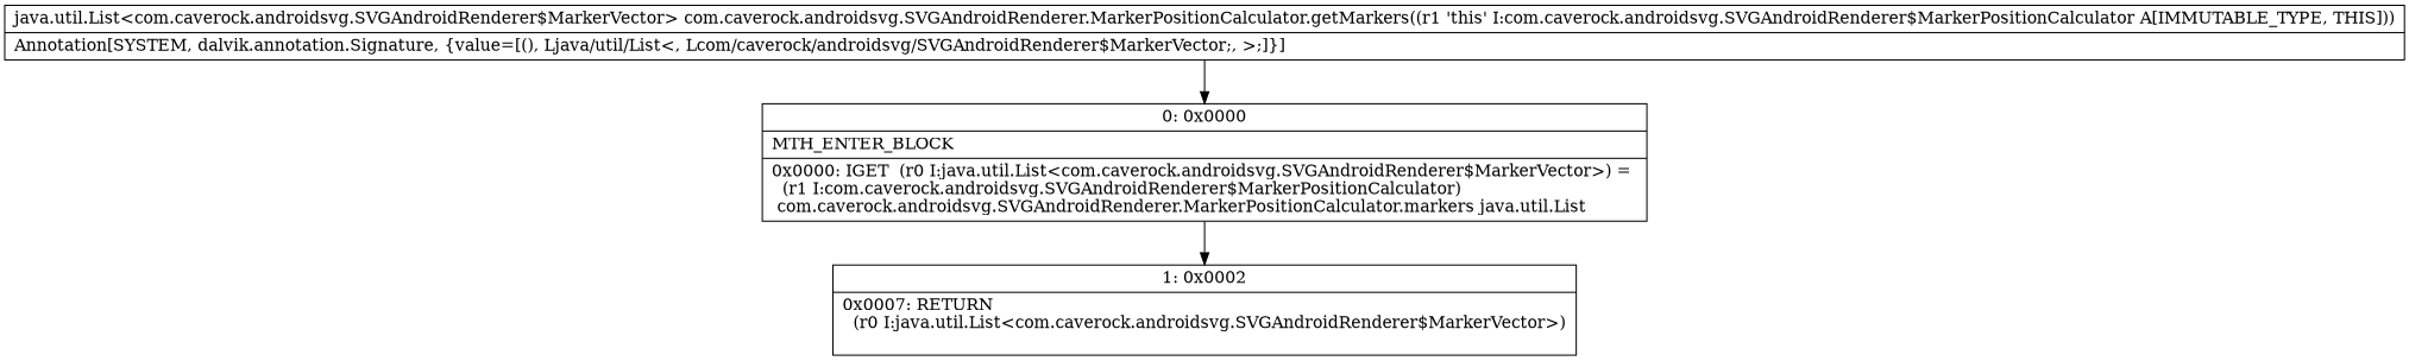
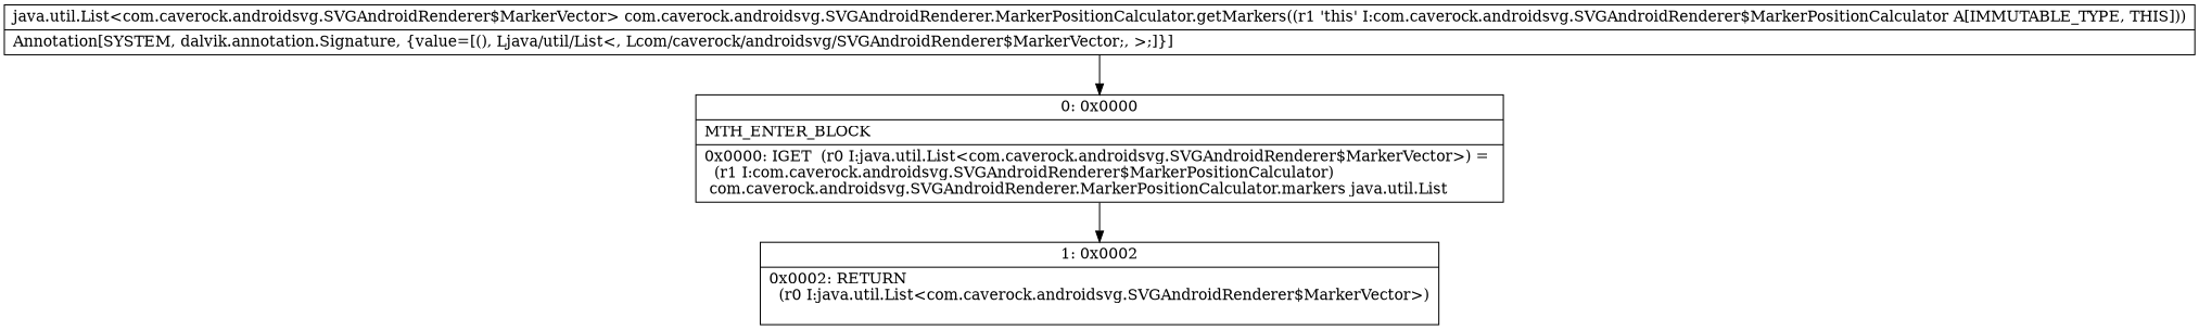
  digraph {
    node [shape=record]
    n1 [label="{0\:\ 0x0000|MTH_ENTER_BLOCK\l|0x0000: IGET  (r0 I:java.util.List\<com.caverock.androidsvg.SVGAndroidRenderer$MarkerVector\>) = \l  (r1 I:com.caverock.androidsvg.SVGAndroidRenderer$MarkerPositionCalculator)\l com.caverock.androidsvg.SVGAndroidRenderer.MarkerPositionCalculator.markers java.util.List \l}"]
-   n2 [label="{1\:\ 0x0002|0x0007: RETURN  \l  (r0 I:java.util.List\<com.caverock.androidsvg.SVGAndroidRenderer$MarkerVector\>)\l \l}"]
+   n2 [label="{1\:\ 0x0002|0x0002: RETURN  \l  (r0 I:java.util.List\<com.caverock.androidsvg.SVGAndroidRenderer$MarkerVector\>)\l \l}"]
    n3 [label="{java.util.List\<com.caverock.androidsvg.SVGAndroidRenderer$MarkerVector\> com.caverock.androidsvg.SVGAndroidRenderer.MarkerPositionCalculator.getMarkers((r1 'this' I:com.caverock.androidsvg.SVGAndroidRenderer$MarkerPositionCalculator A[IMMUTABLE_TYPE, THIS]))  | Annotation[SYSTEM, dalvik.annotation.Signature, \{value=[(), Ljava\/util\/List\<, Lcom\/caverock\/androidsvg\/SVGAndroidRenderer$MarkerVector;, \>;]\}]\l}"]
    n1 -> n2
    n3 -> n1
  }
